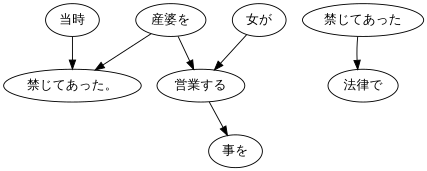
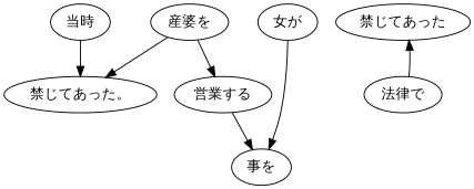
  digraph {
    fontname="Noto Serif"
    node [fontname="Noto Serif"]
    edge [fontname="Noto Serif"]
    n1 [label="当時"]
    n2 [label="禁じてあった。"]
    n3 [label="禁じてあった"]
    n4 [label="法律で"]
    n5 [label="営業する"]
    n6 [label="事を"]
    n7 [label="女が"]
    n8 [label="産婆を"]
    n1 -> n2
-   n3 -> n4
+   n4 -> n3
    n5 -> n6
-   n7 -> n5
+   n7 -> n6
    n8 -> n2
    n8 -> n5
  }
